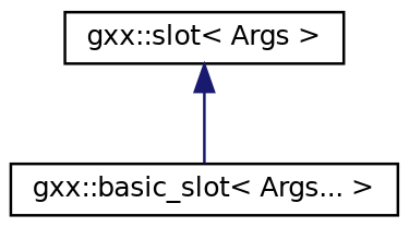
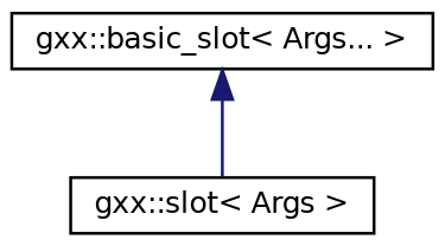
  digraph {
    rankdir=TB
    node [color=black fillcolor=white fontname=Helvetica fontsize=10 shape=record style=filled]
    n1 [height=0.2 label="gxx::basic_slot\< Args... \>" width=0.4]
    n2 [height=0.2 label="gxx::slot\< Args \>" width=0.4]
-   n2 -> n1 [color=midnightblue dir=back fontname=Helvetica fontsize=10 labelfontname=Helvetica labelfontsize=10 style=solid]
+   n1 -> n2 [color=midnightblue dir=back fontname=Helvetica fontsize=10 labelfontname=Helvetica labelfontsize=10 style=solid]
  }
